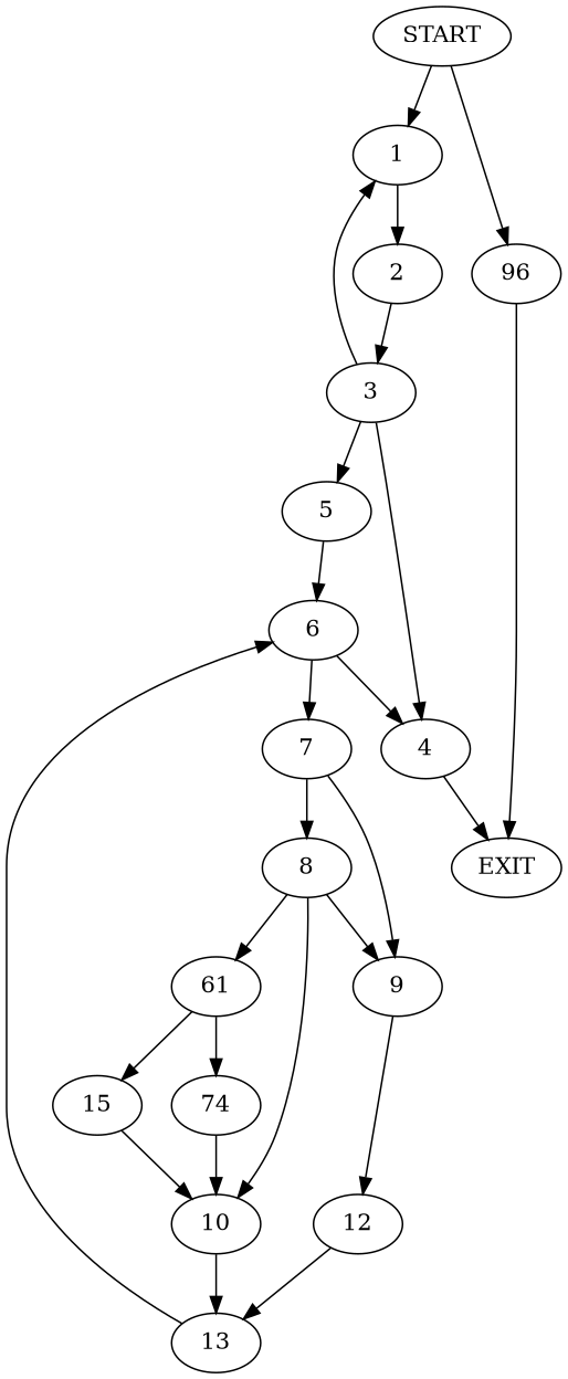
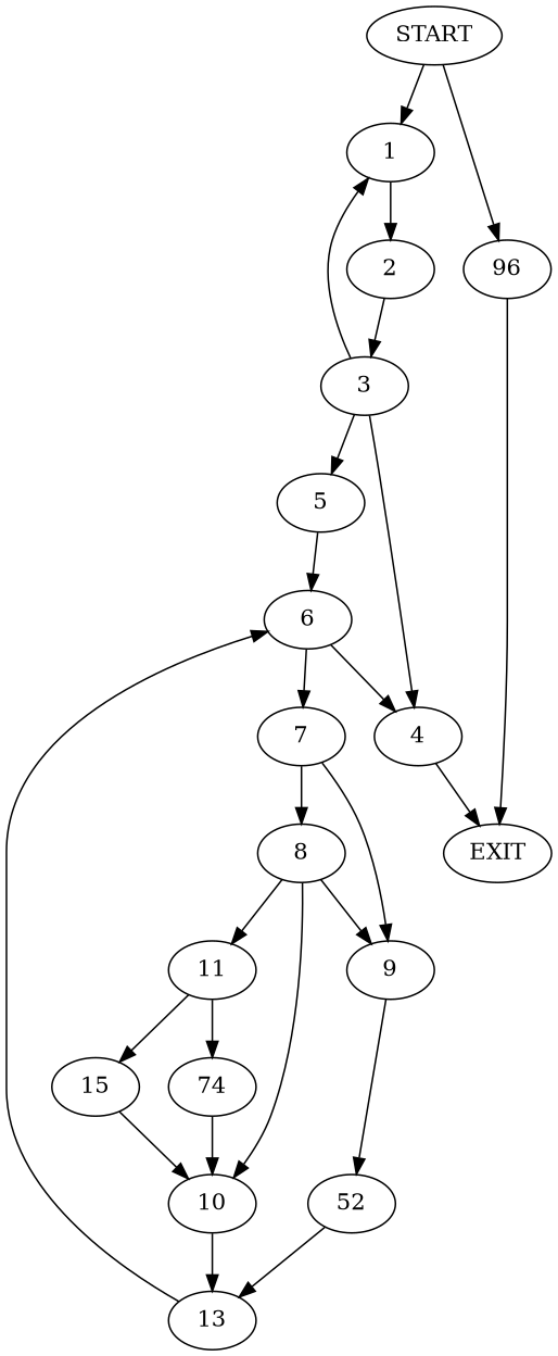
  digraph {
    n1 [label=START]
    1
    n3 [label=96]
    2
    n5 [label=EXIT]
    3
    4
    5
    6
    7
    8
    9
    10
-   11 [label=61]
-   12
+   11
+   12 [label=52]
    13
    n17 [label=74]
    15
    n1 -> 1
    n1 -> n3
    1 -> 2
    n3 -> n5
    2 -> 3
    3 -> 1
    3 -> 4
    3 -> 5
    4 -> n5
    5 -> 6
    6 -> 4
    6 -> 7
    7 -> 8
    7 -> 9
    8 -> 9
    8 -> 10
    8 -> 11
    9 -> 12
    10 -> 13
    11 -> n17
    11 -> 15
    12 -> 13
    13 -> 6
    n17 -> 10
    15 -> 10
  }
